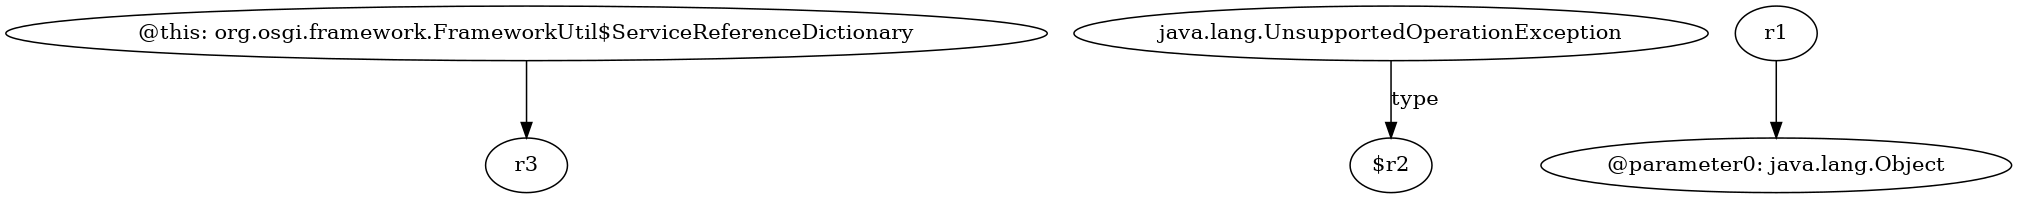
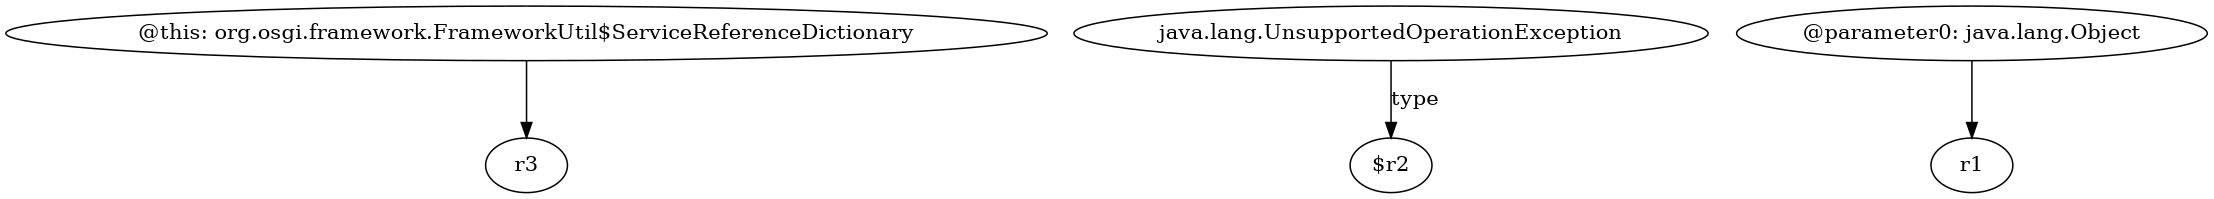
  digraph {
    n1 [label="@this: org.osgi.framework.FrameworkUtil$ServiceReferenceDictionary"]
    n2 [label=r3]
    n3 [label="java.lang.UnsupportedOperationException"]
    n4 [label="$r2"]
    n5 [label="@parameter0: java.lang.Object"]
    n6 [label=r1]
    n1 -> n2
    n3 -> n4 [label=type]
-   n6 -> n5
+   n5 -> n6
  }
